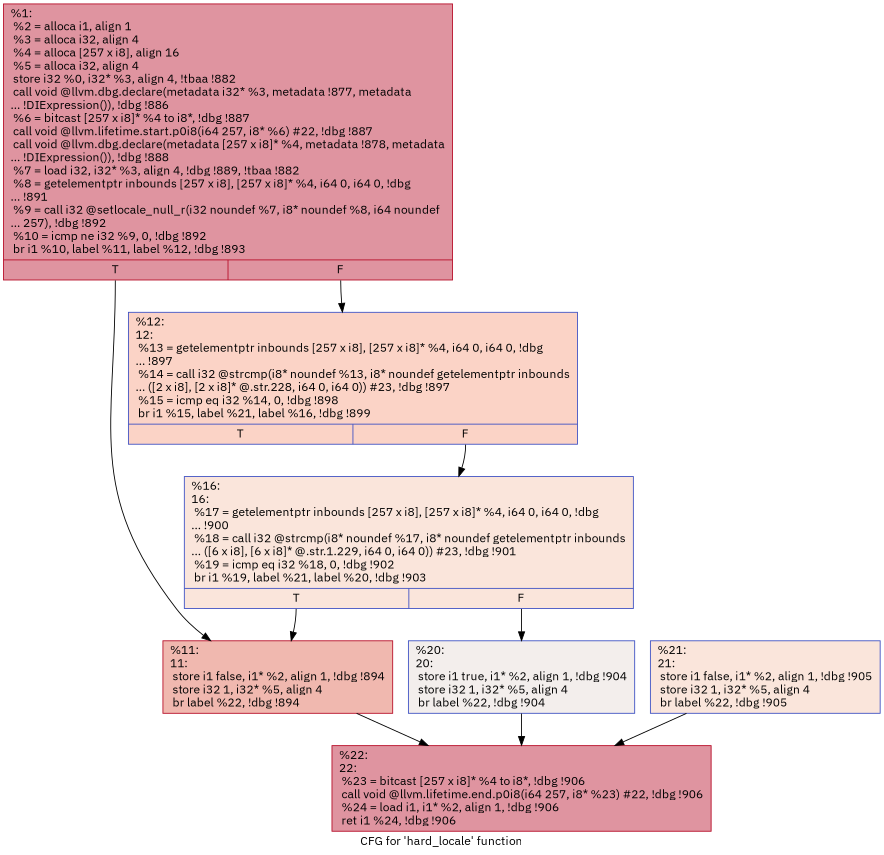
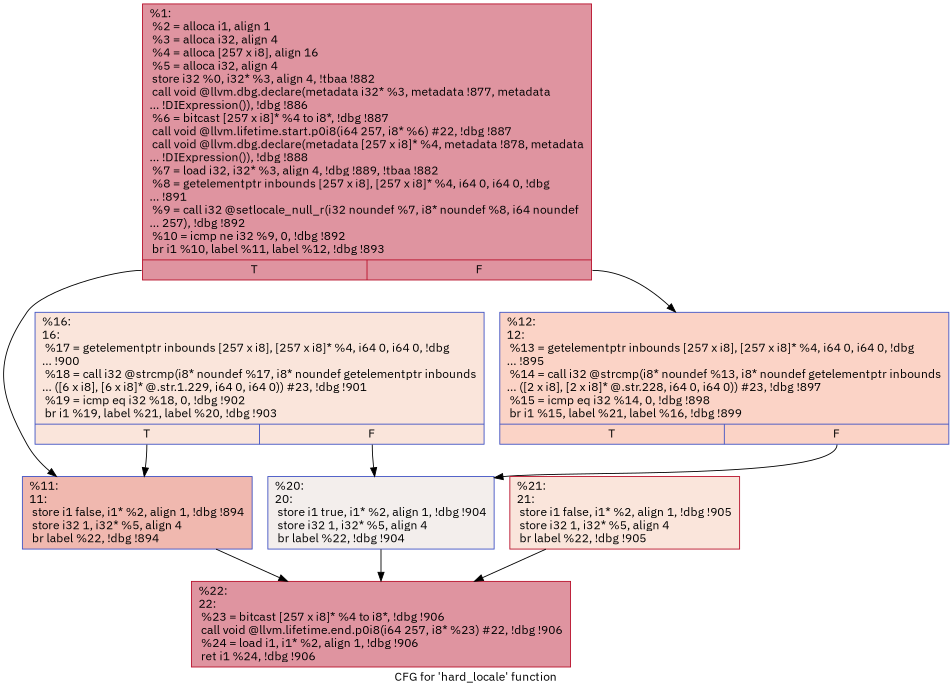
  digraph {
    fontname="IBM Plex Sans"
    label="CFG for 'hard_locale' function"
    node [color="#3d50c3ff" fillcolor="#b70d2870" fontname="IBM Plex Sans" shape=record style=filled]
    edge [fontname="IBM Plex Sans"]
    n1 [color="#b70d28ff" label="{%1:\l  %2 = alloca i1, align 1\l  %3 = alloca i32, align 4\l  %4 = alloca [257 x i8], align 16\l  %5 = alloca i32, align 4\l  store i32 %0, i32* %3, align 4, !tbaa !882\l  call void @llvm.dbg.declare(metadata i32* %3, metadata !877, metadata\l... !DIExpression()), !dbg !886\l  %6 = bitcast [257 x i8]* %4 to i8*, !dbg !887\l  call void @llvm.lifetime.start.p0i8(i64 257, i8* %6) #22, !dbg !887\l  call void @llvm.dbg.declare(metadata [257 x i8]* %4, metadata !878, metadata\l... !DIExpression()), !dbg !888\l  %7 = load i32, i32* %3, align 4, !dbg !889, !tbaa !882\l  %8 = getelementptr inbounds [257 x i8], [257 x i8]* %4, i64 0, i64 0, !dbg\l... !891\l  %9 = call i32 @setlocale_null_r(i32 noundef %7, i8* noundef %8, i64 noundef\l... 257), !dbg !892\l  %10 = icmp ne i32 %9, 0, !dbg !892\l  br i1 %10, label %11, label %12, !dbg !893\l|{<s0>T|<s1>F}}"]
-   n2 [color="#b70d28ff" fillcolor="#dc5d4a70" label="{%11:\l11:                                               \l  store i1 false, i1* %2, align 1, !dbg !894\l  store i32 1, i32* %5, align 4\l  br label %22, !dbg !894\l}"]
-   n3 [fillcolor="#f59c7d70" label="{%12:\l12:                                               \l  %13 = getelementptr inbounds [257 x i8], [257 x i8]* %4, i64 0, i64 0, !dbg\l... !897\l  %14 = call i32 @strcmp(i8* noundef %13, i8* noundef getelementptr inbounds\l... ([2 x i8], [2 x i8]* @.str.228, i64 0, i64 0)) #23, !dbg !897\l  %15 = icmp eq i32 %14, 0, !dbg !898\l  br i1 %15, label %21, label %16, !dbg !899\l|{<s0>T|<s1>F}}"]
+   n2 [fillcolor="#dc5d4a70" label="{%11:\l11:                                               \l  store i1 false, i1* %2, align 1, !dbg !894\l  store i32 1, i32* %5, align 4\l  br label %22, !dbg !894\l}"]
+   n3 [fillcolor="#f59c7d70" label="{%12:\l12:                                               \l  %13 = getelementptr inbounds [257 x i8], [257 x i8]* %4, i64 0, i64 0, !dbg\l... !895\l  %14 = call i32 @strcmp(i8* noundef %13, i8* noundef getelementptr inbounds\l... ([2 x i8], [2 x i8]* @.str.228, i64 0, i64 0)) #23, !dbg !897\l  %15 = icmp eq i32 %14, 0, !dbg !898\l  br i1 %15, label %21, label %16, !dbg !899\l|{<s0>T|<s1>F}}"]
    n4 [color="#b70d28ff" label="{%22:\l22:                                               \l  %23 = bitcast [257 x i8]* %4 to i8*, !dbg !906\l  call void @llvm.lifetime.end.p0i8(i64 257, i8* %23) #22, !dbg !906\l  %24 = load i1, i1* %2, align 1, !dbg !906\l  ret i1 %24, !dbg !906\l}"]
    n5 [fillcolor="#f4c5ad70" label="{%16:\l16:                                               \l  %17 = getelementptr inbounds [257 x i8], [257 x i8]* %4, i64 0, i64 0, !dbg\l... !900\l  %18 = call i32 @strcmp(i8* noundef %17, i8* noundef getelementptr inbounds\l... ([6 x i8], [6 x i8]* @.str.1.229, i64 0, i64 0)) #23, !dbg !901\l  %19 = icmp eq i32 %18, 0, !dbg !902\l  br i1 %19, label %21, label %20, !dbg !903\l|{<s0>T|<s1>F}}"]
-   n6 [fillcolor="#f4c5ad70" label="{%21:\l21:                                               \l  store i1 false, i1* %2, align 1, !dbg !905\l  store i32 1, i32* %5, align 4\l  br label %22, !dbg !905\l}"]
+   n6 [color="#b70d28ff" fillcolor="#f4c5ad70" label="{%21:\l21:                                               \l  store i1 false, i1* %2, align 1, !dbg !905\l  store i32 1, i32* %5, align 4\l  br label %22, !dbg !905\l}"]
    n7 [fillcolor="#e3d9d370" label="{%20:\l20:                                               \l  store i1 true, i1* %2, align 1, !dbg !904\l  store i32 1, i32* %5, align 4\l  br label %22, !dbg !904\l}"]
    n1 -> n2 [tailport=s0]
    n1 -> n3 [tailport=s1]
    n2 -> n4
-   n3 -> n5 [tailport=s1]
+   n3 -> n7 [tailport=s1]
    n5 -> n2 [tailport=s0]
    n5 -> n7 [tailport=s1]
    n6 -> n4
    n7 -> n4
  }
